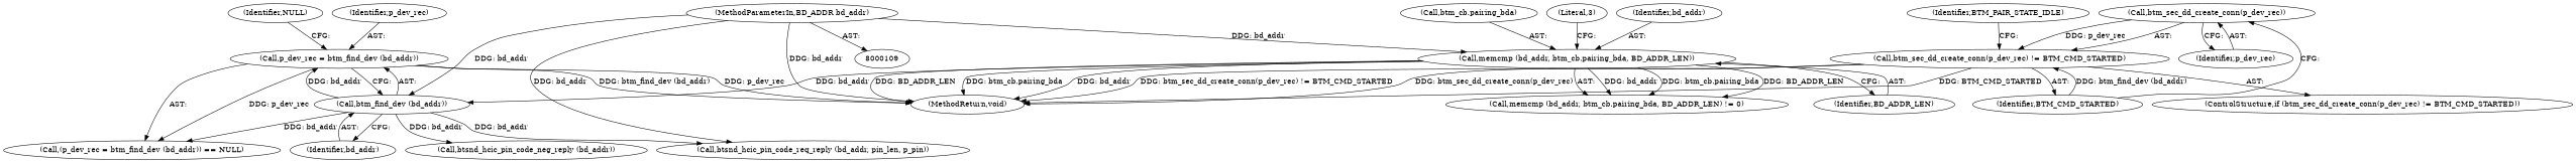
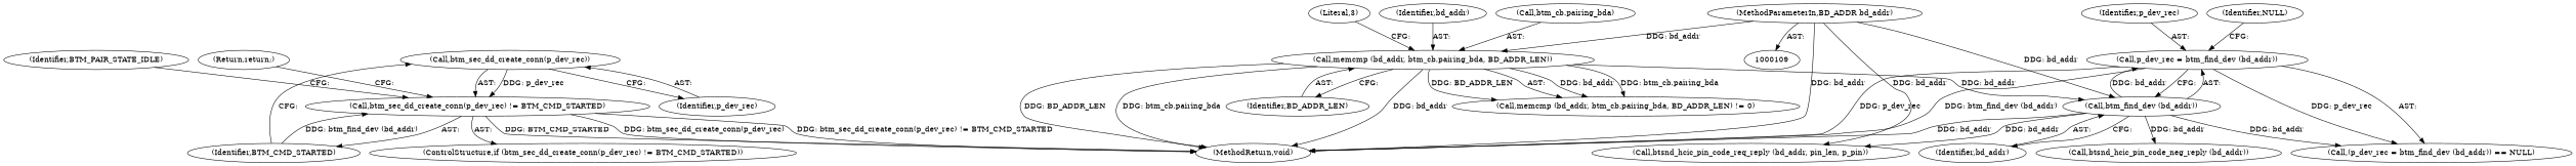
  digraph {
    n1 [label="(Call,btm_sec_dd_create_conn(p_dev_rec))"]
    n2 [label="(Call,btm_sec_dd_create_conn(p_dev_rec) != BTM_CMD_STARTED)"]
    n3 [label="(Identifier,p_dev_rec)"]
    n4 [label="(MethodReturn,void)"]
    n5 [label="(Identifier,BTM_CMD_STARTED)"]
    n6 [label="(ControlStructure,if (btm_sec_dd_create_conn(p_dev_rec) != BTM_CMD_STARTED))"]
    n7 [label="(Call,p_dev_rec = btm_find_dev (bd_addr))"]
    n8 [label="(Call,btm_find_dev (bd_addr))"]
    n9 [label="(Call,(p_dev_rec = btm_find_dev (bd_addr)) == NULL)"]
    n10 [label="(Call,btsnd_hcic_pin_code_req_reply (bd_addr, pin_len, p_pin))"]
    n11 [label="(Call,btsnd_hcic_pin_code_neg_reply (bd_addr))"]
    n12 [label="(Identifier,bd_addr)"]
    n13 [label="(Call,memcmp (bd_addr, btm_cb.pairing_bda, BD_ADDR_LEN))"]
    n14 [label="(Call,memcmp (bd_addr, btm_cb.pairing_bda, BD_ADDR_LEN) != 0)"]
    n15 [label="(Identifier,BD_ADDR_LEN)"]
    n16 [label="(MethodParameterIn,BD_ADDR bd_addr)"]
-   1000109 [label=8000109]
+   1000109
    n18 [label="(Identifier,p_dev_rec)"]
    n19 [label="(Identifier,BTM_PAIR_STATE_IDLE)"]
    n20 [label="(Identifier,NULL)"]
    n21 [label="(Call,btm_cb.pairing_bda)"]
    n22 [label="(Literal,3)"]
+   n23 [label="(Return,return;)"]
    n24 [label="(Identifier,bd_addr)"]
    n1 -> n2 [label="AST: "]
    n1 -> n2 [label="DDG: p_dev_rec"]
    n1 -> n3 [label="CFG: "]
    n2 -> n4 [label="DDG: btm_sec_dd_create_conn(p_dev_rec)"]
    n2 -> n4 [label="DDG: btm_sec_dd_create_conn(p_dev_rec) != BTM_CMD_STARTED"]
    n2 -> n4 [label="DDG: BTM_CMD_STARTED"]
    n2 -> n5 [label="AST: "]
    n2 -> n6 [label="AST: "]
    n3 -> n1 [label="AST: "]
    n5 -> n1 [label="CFG: "]
    n5 -> n2 [label="DDG: btm_find_dev (bd_addr)"]
    n7 -> n4 [label="DDG: p_dev_rec"]
    n7 -> n4 [label="DDG: btm_find_dev (bd_addr)"]
    n7 -> n8 [label="CFG: "]
    n7 -> n9 [label="AST: "]
    n7 -> n9 [label="DDG: p_dev_rec"]
+   n8 -> n4 [label="DDG: bd_addr"]
    n8 -> n7 [label="AST: "]
    n8 -> n7 [label="DDG: bd_addr"]
    n8 -> n9 [label="DDG: bd_addr"]
    n8 -> n10 [label="DDG: bd_addr"]
    n8 -> n11 [label="DDG: bd_addr"]
    n8 -> n12 [label="CFG: "]
    n12 -> n8 [label="AST: "]
    n13 -> n4 [label="DDG: bd_addr"]
    n13 -> n4 [label="DDG: BD_ADDR_LEN"]
    n13 -> n4 [label="DDG: btm_cb.pairing_bda"]
    n13 -> n8 [label="DDG: bd_addr"]
    n13 -> n14 [label="AST: "]
    n13 -> n14 [label="DDG: bd_addr"]
    n13 -> n14 [label="DDG: btm_cb.pairing_bda"]
    n13 -> n14 [label="DDG: BD_ADDR_LEN"]
    n13 -> n15 [label="CFG: "]
    n15 -> n13 [label="AST: "]
    n16 -> n4 [label="DDG: bd_addr"]
    n16 -> n8 [label="DDG: bd_addr"]
    n16 -> n10 [label="DDG: bd_addr"]
    n16 -> n13 [label="DDG: bd_addr"]
    n16 -> 1000109 [label="AST: "]
    n18 -> n7 [label="AST: "]
    n19 -> n2 [label="CFG: "]
    n20 -> n7 [label="CFG: "]
    n21 -> n13 [label="AST: "]
    n22 -> n13 [label="CFG: "]
+   n23 -> n2 [label="CFG: "]
    n24 -> n13 [label="AST: "]
  }
